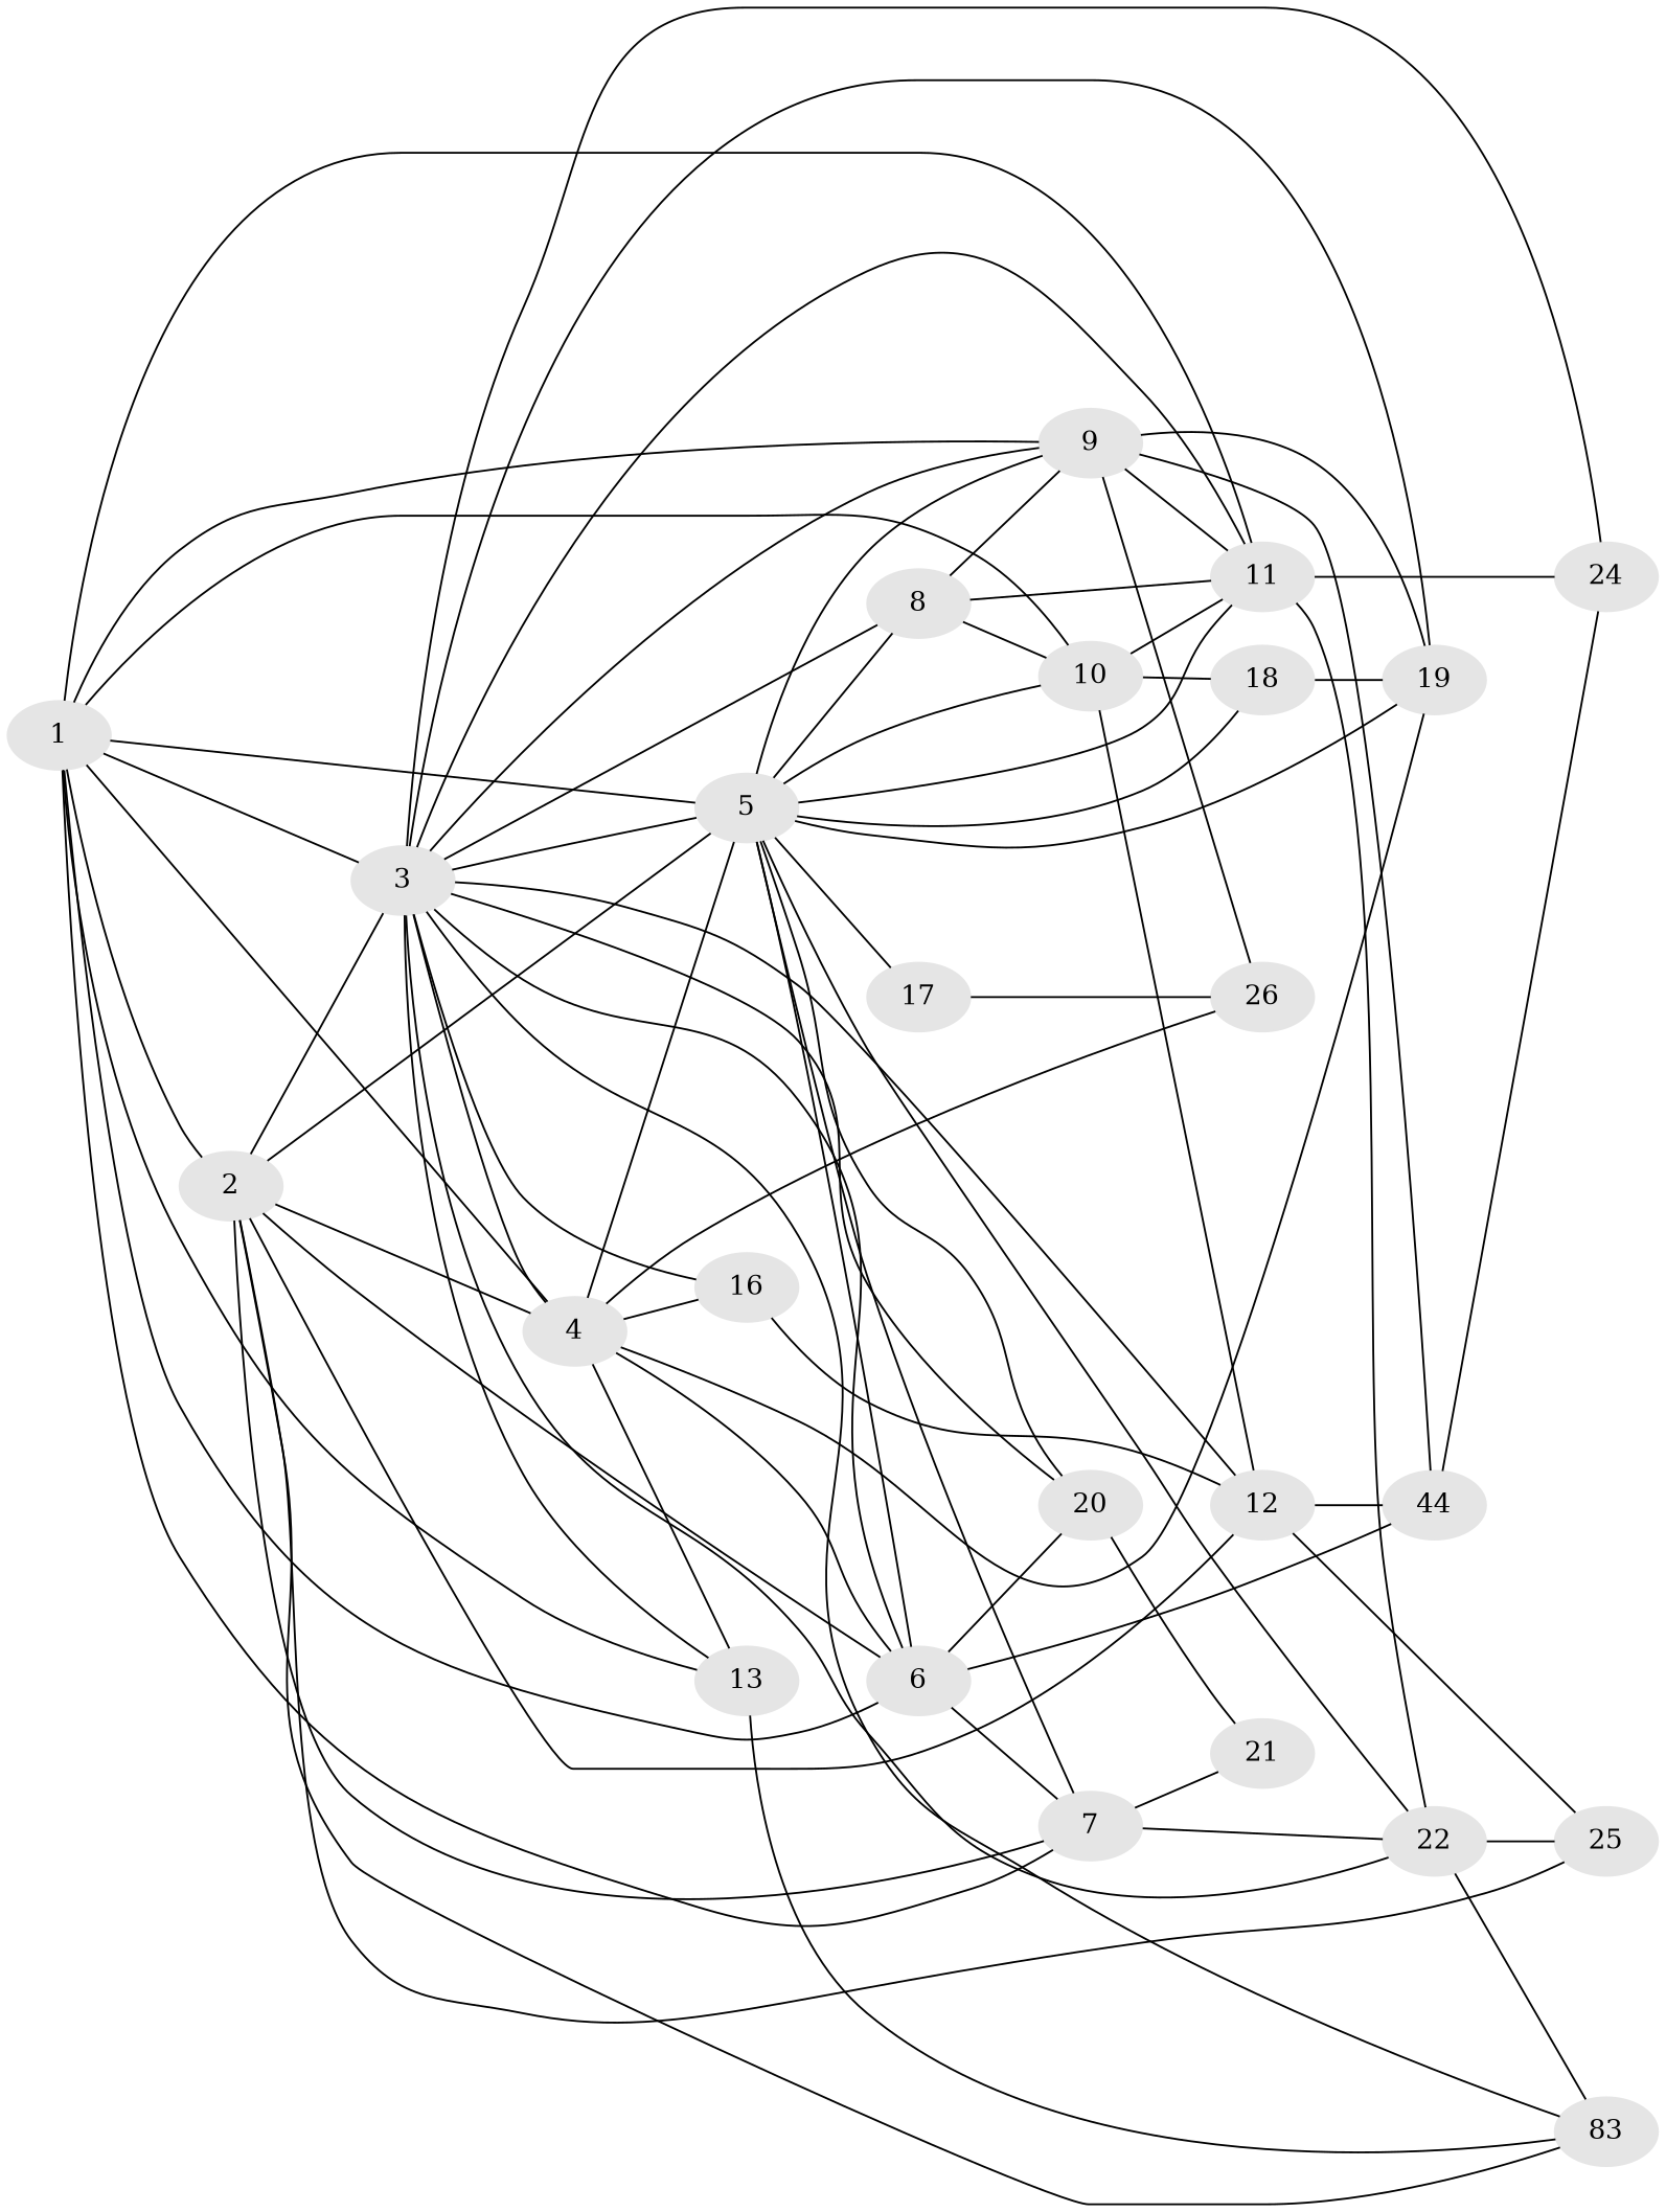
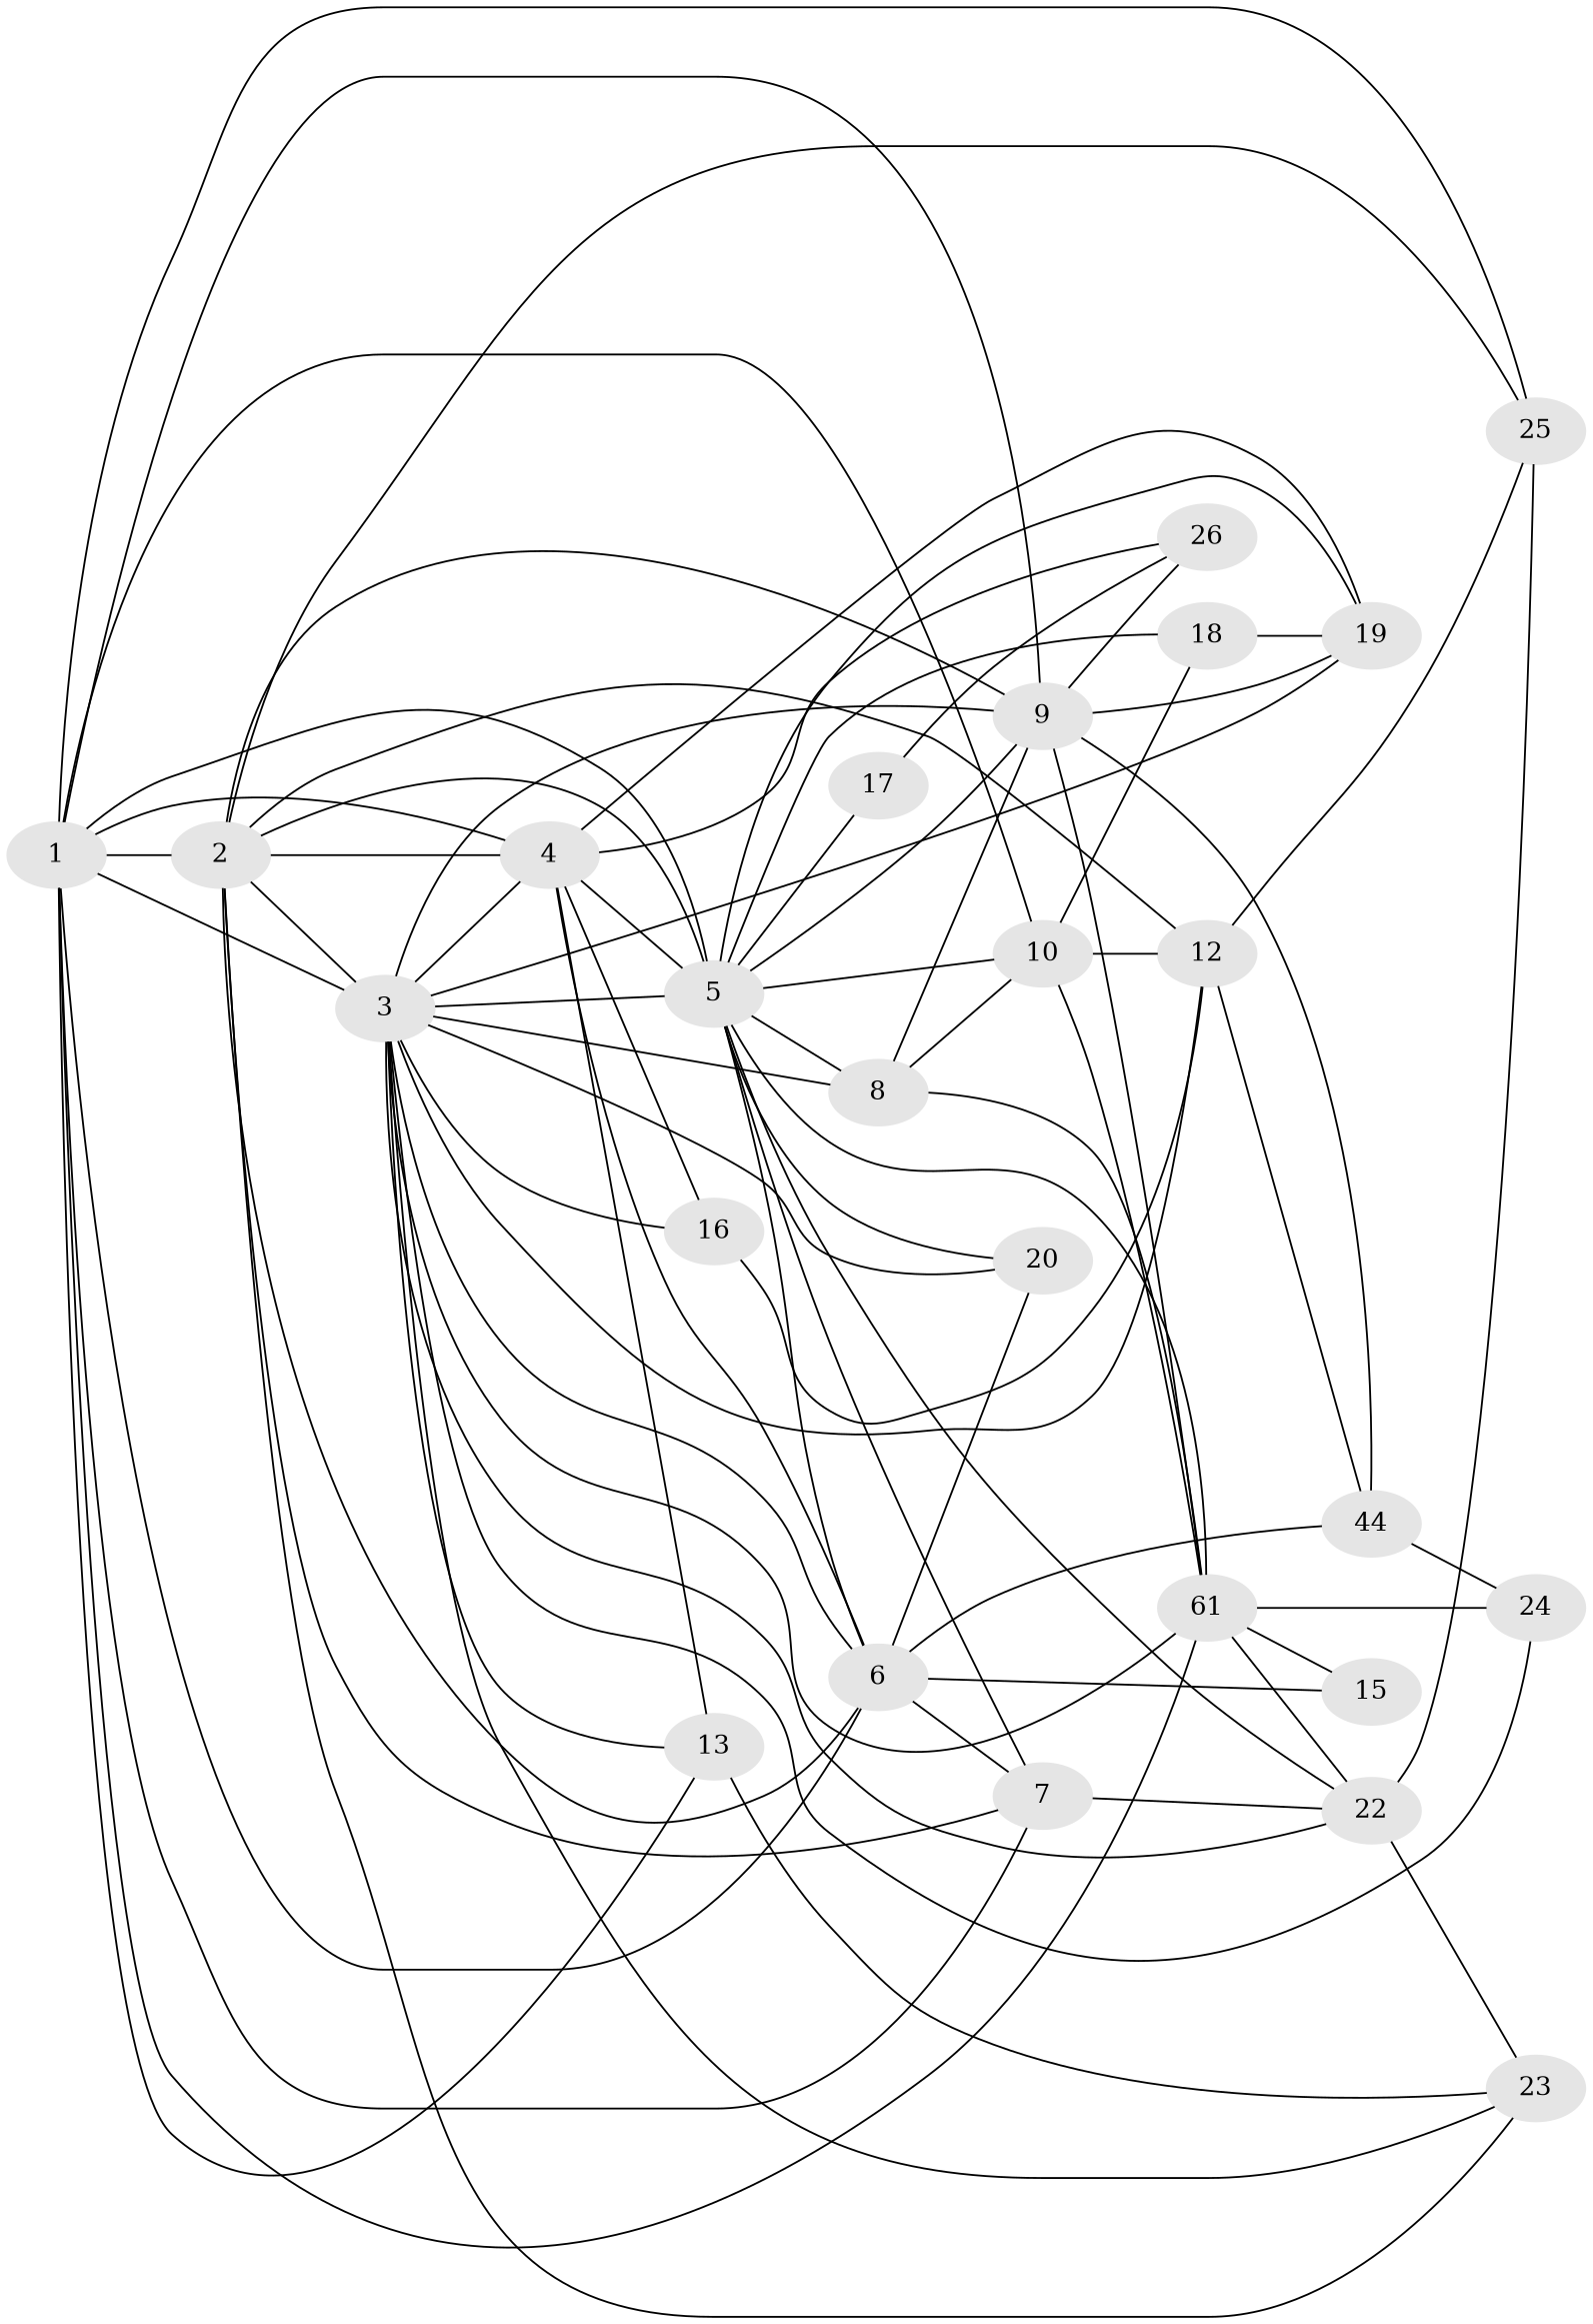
  graph {
    rankdir=LR
    node [color=gray90 style=filled]
    edge [weight=1.0]
    1
    2
    3
    4
    5
    6
    7
    9
    10
-   11
+   11 [label=61]
    13
    25
    12
-   23 [label=83]
+   23
    8
    16
    19
    20
    22
    24
    26
    17
    18
    n24 [label=44]
-   21
+   15
    1 -- 2 [weight=3.0]
    1 -- 3 [weight=2.0]
    1 -- 4
    1 -- 5 [weight=4.0]
    1 -- 6 [weight=2.0]
    1 -- 7
    1 -- 9 [weight=2.0]
    1 -- 10 [weight=2.0]
    1 -- 11 [weight=3.0]
    1 -- 13 [weight=2.0]
+   1 -- 25
    2 -- 3 [weight=4.0]
    2 -- 4 [weight=2.0]
    2 -- 5 [weight=8.0]
    2 -- 6 [weight=3.0]
    2 -- 7 [weight=3.0]
+   2 -- 9
    2 -- 25
    2 -- 12 [weight=3.0]
    2 -- 23
    3 -- 4 [weight=3.0]
    3 -- 5 [weight=7.0]
    3 -- 6 [weight=2.0]
    3 -- 9
    3 -- 11
    3 -- 13
    3 -- 12
    3 -- 23
    3 -- 8
    3 -- 16
    3 -- 19
    3 -- 20
    3 -- 22
    3 -- 24
    4 -- 5 [weight=3.0]
    4 -- 6
    4 -- 13
    4 -- 16
    4 -- 19
    4 -- 26
    5 -- 6 [weight=3.0]
    5 -- 7
    5 -- 9 [weight=9.0]
    5 -- 10 [weight=2.0]
    5 -- 11
    5 -- 8 [weight=3.0]
    5 -- 19
    5 -- 20 [weight=2.0]
    5 -- 22
    5 -- 17 [weight=2.0]
    5 -- 18
    6 -- 7
    6 -- 20
    6 -- n24 [weight=2.0]
+   6 -- 15 [weight=2.0]
    7 -- 22
-   7 -- 21
    9 -- 11
    9 -- 19
    9 -- 26
    9 -- n24
    10 -- 11
    10 -- 12
    10 -- 18 [weight=2.0]
    11 -- 22
    11 -- 24 [weight=2.0]
+   11 -- 15 [weight=2.0]
    13 -- 23 [weight=2.0]
    12 -- 25
    12 -- n24
    8 -- 9
    8 -- 10
    8 -- 11
    16 -- 12
-   20 -- 21
    22 -- 25
    22 -- 23
    17 -- 26
    18 -- 19
    n24 -- 24
  }
